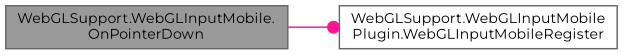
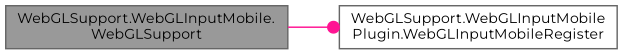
  digraph {
    rankdir=LR
    fontname=Montserrat
    node [fontname=Montserrat fontsize=10 shape=box style=filled]
-   n1 [color=gray40 fillcolor=grey60 fontcolor=black height=0.2 label="WebGLSupport.WebGLInputMobile.\lOnPointerDown" width=0.4]
+   n1 [color=gray40 fillcolor=grey60 fontcolor=black height=0.2 label="WebGLSupport.WebGLInputMobile.\lWebGLSupport" width=0.4]
    n2 [color=grey40 fillcolor=white height=0.2 label="WebGLSupport.WebGLInputMobile\lPlugin.WebGLInputMobileRegister" width=0.4]
    n1 -> n2 [color=deeppink fontname=Montserrat fontsize=10 labelfontname=Helvetica labelfontsize=10 style=solid arrowhead=dot]
  }
